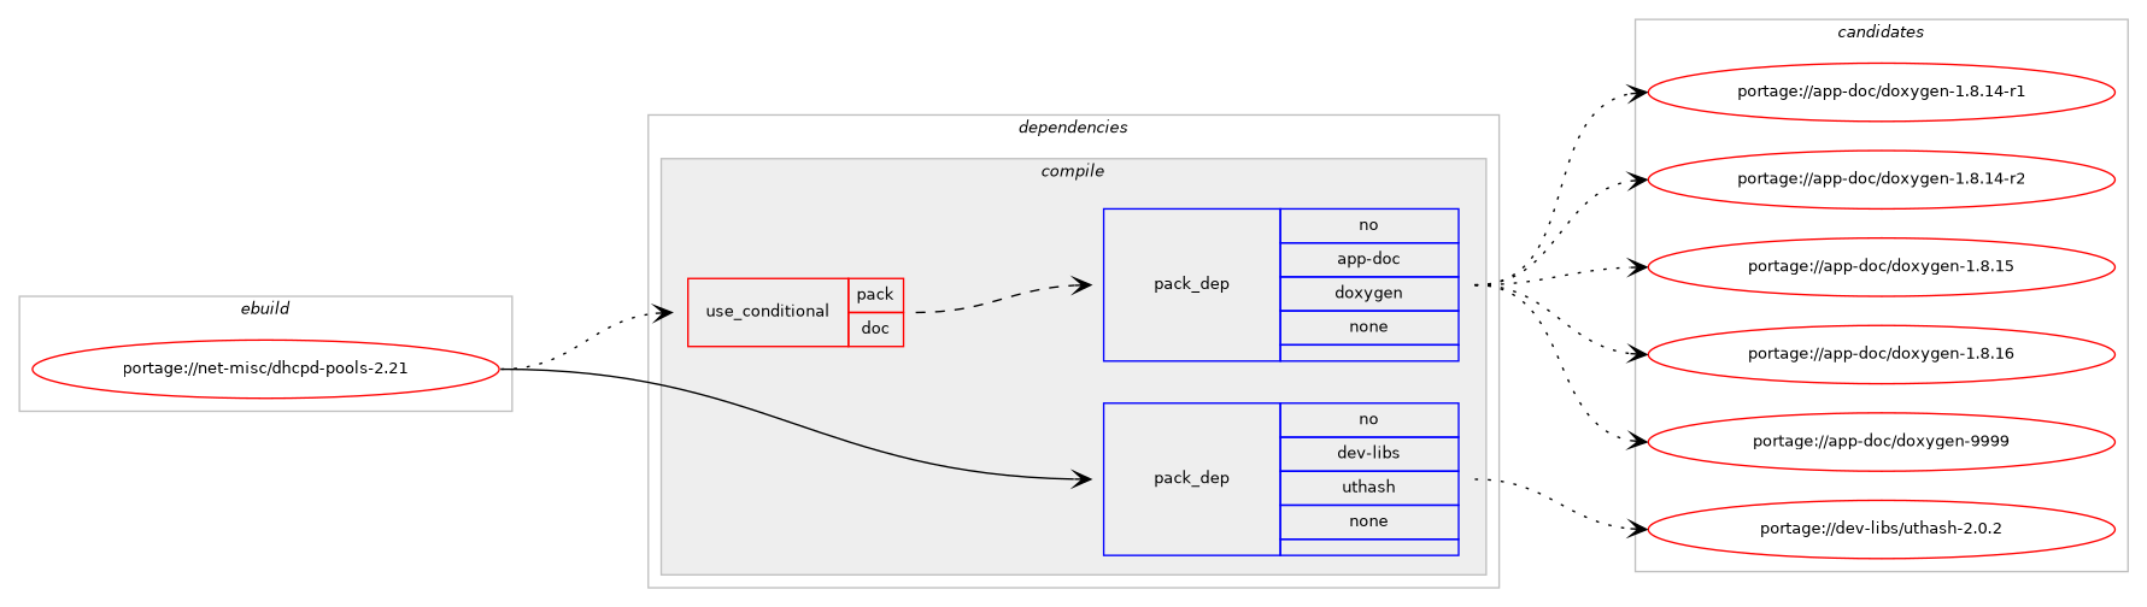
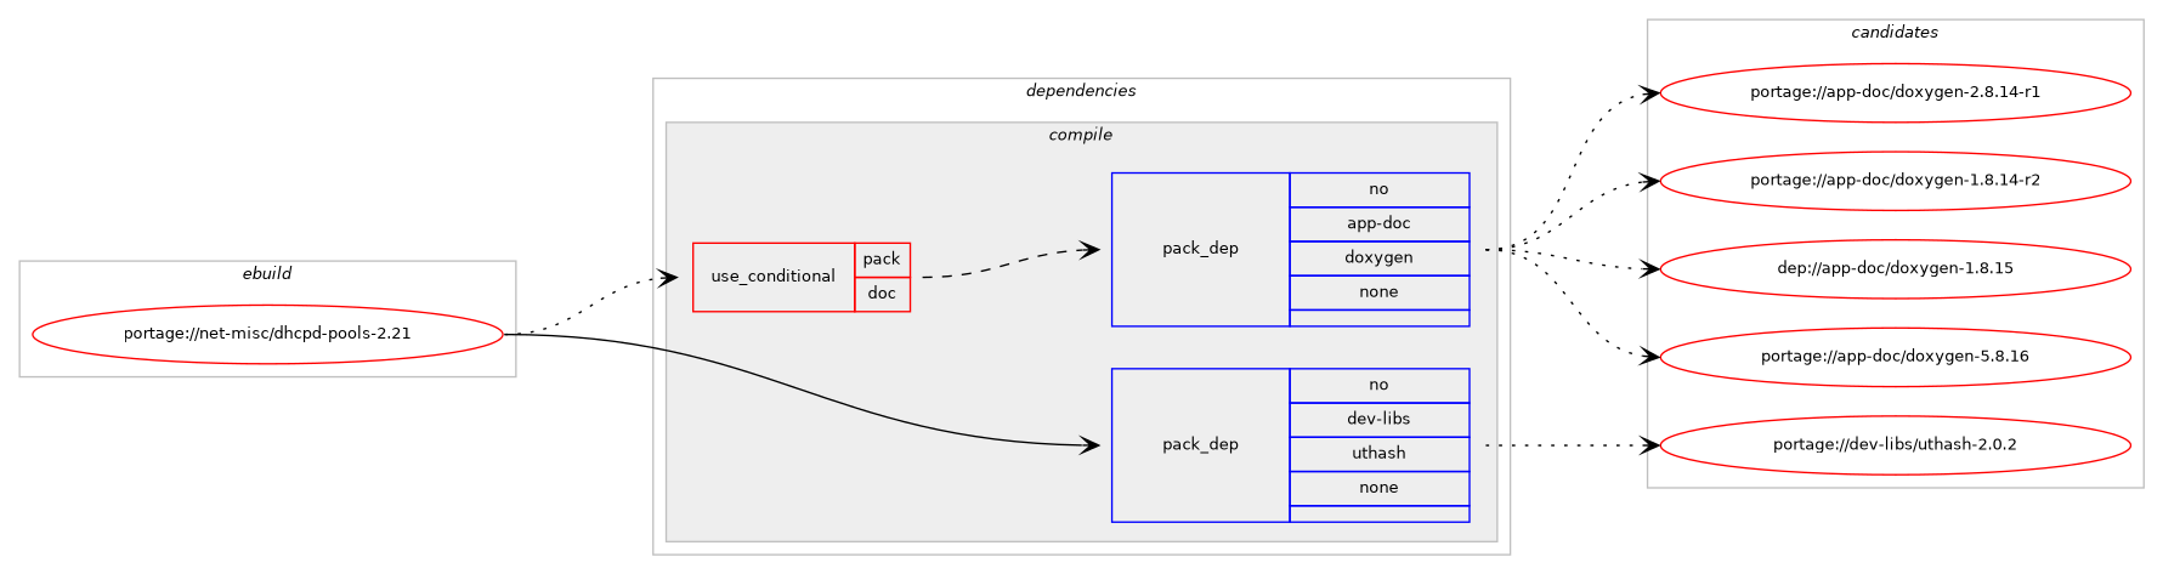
  digraph {
    compound=true
    concentrate=true
    fontname=Helvetica
    fontsize=10
    newrank=true
    rankdir=LR
    ranksep=1.5
    node [color=red fontname=Helvetica fontsize=10]
    edge [arrowhead=vee headport=w style=dotted tailport=e weight=100]
    n1 [label="portage://net-misc/dhcpd-pools-2.21" width=4]
    n2 [color=blue label=<<TABLE BORDER="0" CELLBORDER="1" CELLSPACING="0" CELLPADDING="4" WIDTH="220"><TR><TD ROWSPAN="6" CELLPADDING="30">pack_dep</TD></TR><TR><TD WIDTH="110">no</TD></TR><TR><TD>app-doc</TD></TR><TR><TD>doxygen</TD></TR><TR><TD>none</TD></TR><TR><TD></TD></TR></TABLE>> shape=none]
    n3 [label=<<TABLE BORDER="0" CELLBORDER="1" CELLSPACING="0" CELLPADDING="4"><TR><TD ROWSPAN="3" CELLPADDING="10">use_conditional</TD></TR><TR><TD>pack</TD></TR><TR><TD>doc</TD></TR></TABLE>> shape=none]
    n4 [color=blue label=<<TABLE BORDER="0" CELLBORDER="1" CELLSPACING="0" CELLPADDING="4" WIDTH="220"><TR><TD ROWSPAN="6" CELLPADDING="30">pack_dep</TD></TR><TR><TD WIDTH="110">no</TD></TR><TR><TD>dev-libs</TD></TR><TR><TD>uthash</TD></TR><TR><TD>none</TD></TR><TR><TD></TD></TR></TABLE>> shape=none]
-   n5 [label="portage://app-doc/doxygen-1.8.14-r1" width=4]
+   n5 [label="portage://app-doc/doxygen-2.8.14-r1" width=4]
    n6 [label="portage://app-doc/doxygen-1.8.14-r2" width=4]
-   n7 [label="portage://app-doc/doxygen-1.8.15" width=4]
-   n8 [label="portage://app-doc/doxygen-1.8.16" width=4]
-   n9 [label="portage://app-doc/doxygen-9999" width=4]
+   n7 [label="dep://app-doc/doxygen-1.8.15" width=4]
+   n8 [label="portage://app-doc/doxygen-5.8.16" width=4]
    n10 [label="portage://dev-libs/uthash-2.0.2" width=4]
    subgraph cluster_1 {
      color=gray
      label=<<i>ebuild</i>>
      rank=same
      n1
    }
    subgraph cluster_2 {
      color=gray
      label=<<i>dependencies</i>>
      subgraph cluster_3 {
        color=gray
        fillcolor="#eeeeee"
        label=<<i>compile</i>>
        style=filled
        subgraph sub_4 {
          color=gray
          fillcolor="#eeeeee"
          label=<<i>compile</i>>
          style=filled
          n3
          subgraph sub_5 {
            color=gray
            fillcolor="#eeeeee"
            label=<<i>compile</i>>
            style=filled
            n2
          }
        }
        subgraph sub_6 {
          color=gray
          fillcolor="#eeeeee"
          label=<<i>compile</i>>
          style=filled
          n4
        }
      }
      subgraph cluster_7 {
        color=gray
        fillcolor="#eeeeee"
        label=<<i>compile and run</i>>
        style=filled
      }
      subgraph cluster_8 {
        color=gray
        fillcolor="#eeeeee"
        label=<<i>run</i>>
        style=filled
      }
    }
    subgraph cluster_9 {
      color=gray
      label=<<i>candidates</i>>
      rank=same
      subgraph sub_10 {
        color=black
        label=<<i>candidates</i>>
        nodesep=1
        rank=same
        n5
        n6
        n7
        n8
-       n9
      }
      subgraph sub_11 {
        color=black
        label=<<i>candidates</i>>
        nodesep=1
        rank=same
        n10
      }
    }
    n1 -> n3 [weight=20]
    n1 -> n4 [style=solid weight=20]
    n2 -> n5
    n2 -> n6
    n2 -> n7
    n2 -> n8
-   n2 -> n9
    n3 -> n2 [style=dashed weight=20]
    n4 -> n10
  }
